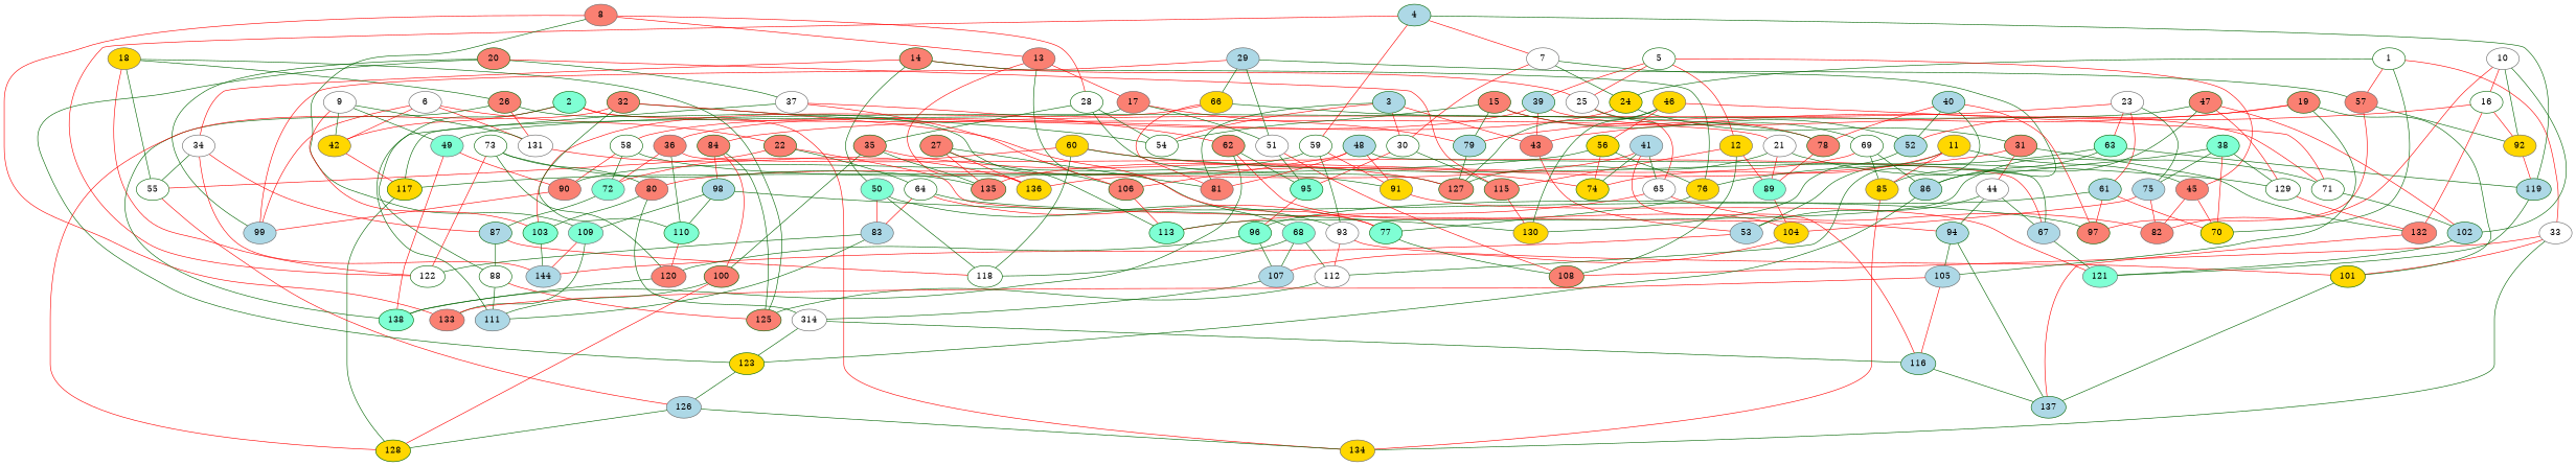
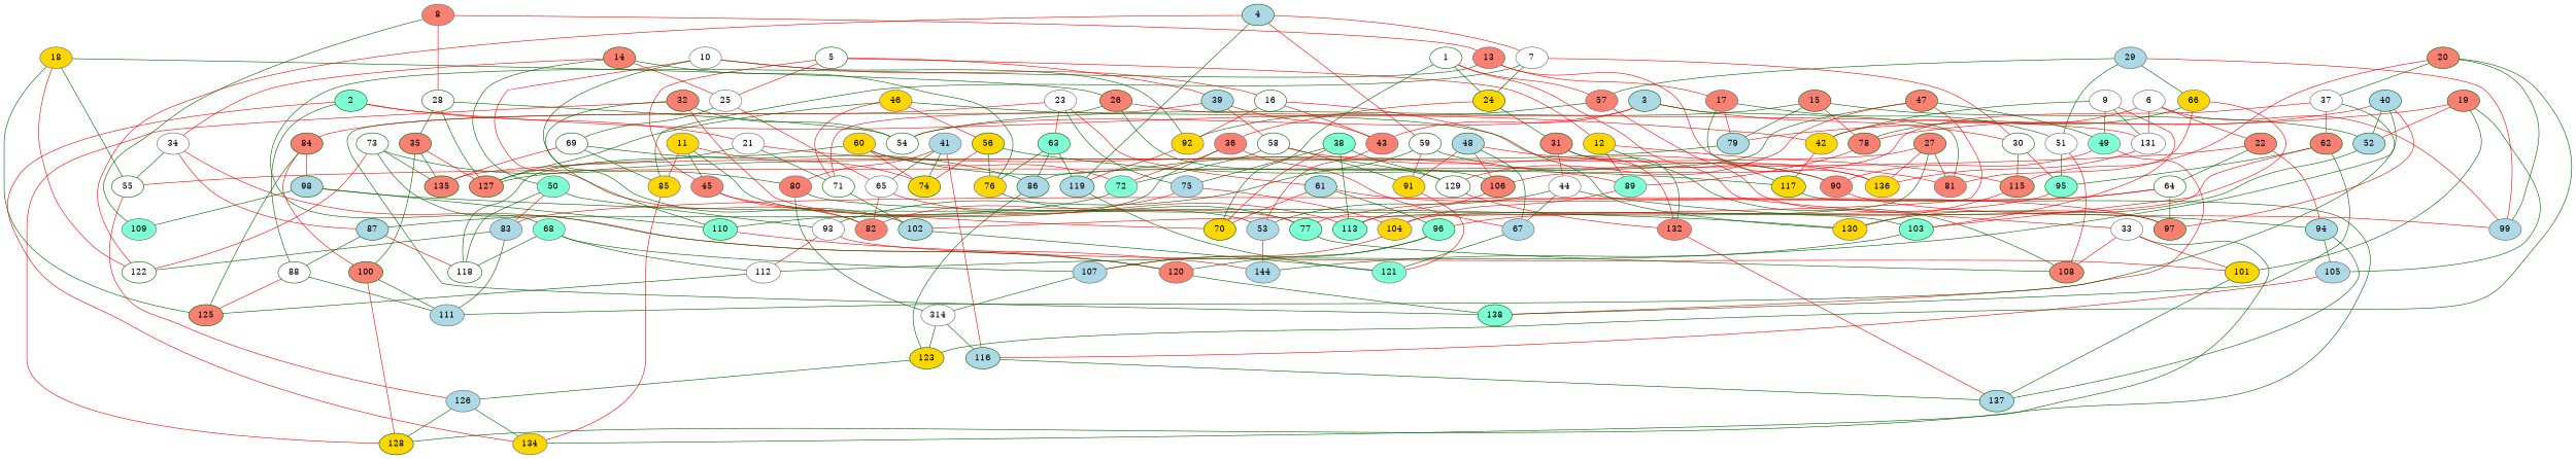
  graph {
    node [color=darkgreen fillcolor=salmon style=filled]
    edge [color=darkgreen]
    1 [fillcolor=white]
    24 [fillcolor=gold]
    33 [color=gray40 fillcolor=white]
    57 [color=gray40]
    70 [fillcolor=gold]
    31
    36 [color=gray40]
    134 [color=gray40 fillcolor=gold]
    108
    101 [fillcolor=gold]
    92 [color=gray40 fillcolor=gold]
    97
    2 [fillcolor=aquamarine]
    21 [color=gray40 fillcolor=white]
    42 [color=gray40 fillcolor=gold]
    88 [fillcolor=white]
    89 [color=gray40 fillcolor=aquamarine]
    71 [fillcolor=white]
    127
    117 [fillcolor=gold]
    125
    111 [color=gray40 fillcolor=lightblue]
    3 [fillcolor=lightblue]
    30 [fillcolor=white]
    43 [color=gray40]
    54 [fillcolor=white]
    81 [color=gray40]
    115
    95 [fillcolor=aquamarine]
    53 [color=gray40 fillcolor=lightblue]
    4 [fillcolor=lightblue]
    7 [color=gray40 fillcolor=white]
    59 [fillcolor=white]
    119 [fillcolor=lightblue]
    122 [fillcolor=white]
    85 [color=gray40 fillcolor=gold]
    91 [color=gray40 fillcolor=gold]
    90 [color=gray40]
    93 [color=gray40 fillcolor=white]
    121 [color=gray40 fillcolor=aquamarine]
    5 [fillcolor=white]
    12 [color=gray40 fillcolor=gold]
    25 [color=gray40 fillcolor=white]
    39 [fillcolor=lightblue]
    45 [color=gray40]
    65 [color=gray40 fillcolor=white]
    69 [fillcolor=white]
    58 [fillcolor=white]
    82 [color=gray40]
    6 [color=gray40 fillcolor=white]
    22
    99 [color=gray40 fillcolor=lightblue]
    131 [color=gray40 fillcolor=white]
    55 [fillcolor=white]
    64 [fillcolor=white]
    94 [fillcolor=lightblue]
    136 [color=gray40 fillcolor=gold]
    8 [color=gray40]
    13 [color=gray40]
    28 [fillcolor=white]
    109 [color=gray40 fillcolor=aquamarine]
-   133 [color=gray40]
    17 [color=gray40]
    68 [color=gray40 fillcolor=aquamarine]
    35
    n66 [color=gray40 fillcolor=lightblue label=144]
    9 [color=gray40 fillcolor=white]
    49 [color=gray40 fillcolor=aquamarine]
    103 [fillcolor=aquamarine]
    138 [fillcolor=aquamarine]
    10 [color=gray40 fillcolor=white]
    16 [fillcolor=white]
    102 [fillcolor=lightblue]
    132 [color=gray40]
    11 [color=gray40 fillcolor=gold]
    74 [fillcolor=gold]
    104 [color=gray40 fillcolor=gold]
    130 [color=gray40 fillcolor=gold]
    79 [fillcolor=lightblue]
    51 [color=gray40 fillcolor=white]
    112 [color=gray40 fillcolor=white]
    118 [fillcolor=white]
    107 [color=gray40 fillcolor=lightblue]
    14
    34 [color=gray40 fillcolor=white]
    50 [color=gray40 fillcolor=aquamarine]
    76 [color=gray40 fillcolor=gold]
    87 [fillcolor=lightblue]
    83 [color=gray40 fillcolor=lightblue]
    77 [fillcolor=aquamarine]
    15
    52 [fillcolor=lightblue]
    78
    137 [fillcolor=lightblue]
    128 [fillcolor=gold]
    18 [color=gray40 fillcolor=gold]
    26
    106
    126 [color=gray40 fillcolor=lightblue]
    19
    105 [color=gray40 fillcolor=lightblue]
    116 [fillcolor=lightblue]
    20
    37 [color=gray40 fillcolor=white]
    123 [fillcolor=gold]
    62
    23 [color=gray40 fillcolor=white]
    61 [fillcolor=lightblue]
    63 [fillcolor=aquamarine]
    75 [color=gray40 fillcolor=lightblue]
    84
    96 [fillcolor=aquamarine]
    86 [fillcolor=lightblue]
    100
    98 [fillcolor=lightblue]
    44 [color=gray40 fillcolor=white]
    110 [fillcolor=aquamarine]
    67 [color=gray40 fillcolor=lightblue]
    72 [color=gray40 fillcolor=aquamarine]
    113 [fillcolor=aquamarine]
    135
    27
    29 [color=gray40 fillcolor=lightblue]
    66 [color=gray40 fillcolor=gold]
    32
    120 [color=gray40]
    38 [fillcolor=aquamarine]
    129 [fillcolor=white]
    40 [fillcolor=lightblue]
    41 [color=gray40 fillcolor=lightblue]
    80 [color=gray40]
    n132 [color=gray40 fillcolor=white label=314]
    46 [color=gray40 fillcolor=gold]
    56 [fillcolor=gold]
    47
    48 [fillcolor=lightblue]
    60 [color=gray40 fillcolor=gold]
    73 [fillcolor=white]
    1 -- 24
    1 -- 33 [color=red]
    1 -- 57 [color=red]
    1 -- 70
    24 -- 31
    24 -- 36 [color=red]
    33 -- 134
    33 -- 108 [color=red]
    33 -- 101 [color=red]
    57 -- 92
    57 -- 97 [color=red]
    31 -- 136 [color=red]
    31 -- 132
    31 -- 44 [color=red]
    36 -- 110
    36 -- 67 [color=red]
    36 -- 72 [color=red]
    101 -- 137
    92 -- 119 [color=red]
    2 -- 134 [color=red]
    2 -- 21 [color=red]
    2 -- 42 [color=red]
    2 -- 88
    21 -- 89 [color=red]
    21 -- 71
    21 -- 127
    42 -- 117 [color=red]
    88 -- 125 [color=red]
    88 -- 111
    89 -- 104 [color=red]
    71 -- 102
    117 -- 128
    3 -- 30 [color=red]
    3 -- 43 [color=red]
    3 -- 54 [color=red]
    3 -- 81
    30 -- 115
    30 -- 95 [color=red]
    43 -- 53 [color=red]
    115 -- 130 [color=red]
    95 -- 96 [color=red]
    53 -- n66 [color=red]
    4 -- 7 [color=red]
    4 -- 59 [color=red]
    4 -- 119
    4 -- 122 [color=red]
    7 -- 24
    7 -- 30 [color=red]
    7 -- 85
    59 -- 91 [color=red]
    59 -- 90
    59 -- 93
    119 -- 121
    85 -- 134 [color=red]
    91 -- 121 [color=red]
    90 -- 99 [color=red]
    93 -- 101 [color=red]
    93 -- 112 [color=red]
    5 -- 12 [color=red]
    5 -- 25 [color=red]
    5 -- 39 [color=red]
    5 -- 45 [color=red]
    12 -- 108
    12 -- 89 [color=red]
    12 -- 115 [color=red]
    25 -- 65 [color=red]
    25 -- 69
    39 -- 71 [color=red]
    39 -- 43 [color=red]
    39 -- 58 [color=red]
    45 -- 70 [color=red]
    45 -- 82 [color=red]
    65 -- 82 [color=red]
    65 -- 113 [color=red]
    69 -- 85
    69 -- 86
    69 -- 135 [color=red]
    58 -- 91
    58 -- 90 [color=red]
    58 -- 72
    6 -- 42 [color=red]
    6 -- 22 [color=red]
    6 -- 99 [color=red]
    6 -- 131 [color=red]
    22 -- 55 [color=red]
    22 -- 64
    22 -- 94 [color=red]
    131 -- 136 [color=red]
    55 -- 126 [color=red]
    64 -- 97
    64 -- 83 [color=red]
    64 -- 77 [color=red]
    94 -- 137
    94 -- 105
    8 -- 13 [color=red]
    8 -- 28 [color=red]
    8 -- 109
-   8 -- 133 [color=red]
    13 -- 136 [color=red]
    13 -- 17 [color=red]
    13 -- 68
    28 -- 127
    28 -- 54
    28 -- 35
-   109 -- 133
-   109 -- n66 [color=red]
    17 -- 117
    17 -- 79 [color=red]
    17 -- 51
    68 -- 112
    68 -- 118
    68 -- 107
    35 -- 127 [color=red]
    35 -- 100
    35 -- 135
    9 -- 42
    9 -- 131
    9 -- 49
    9 -- 103 [color=red]
    49 -- 90 [color=red]
    49 -- 138 [color=red]
    103 -- n66
    10 -- 92
    10 -- 82 [color=red]
    10 -- 16 [color=red]
    10 -- 102
    16 -- 92 [color=red]
    16 -- 43 [color=red]
    16 -- 132 [color=red]
    102 -- 121
    132 -- 137 [color=red]
    11 -- 53
    11 -- 85 [color=red]
    11 -- 45
    11 -- 74 [color=red]
    104 -- 107 [color=red]
    79 -- 127
    51 -- 108 [color=red]
    51 -- 95
    112 -- 125
    107 -- n132
    14 -- 25 [color=red]
    14 -- 34 [color=red]
    14 -- 50
    14 -- 76
    34 -- 55
    34 -- n66 [color=red]
    34 -- 87 [color=red]
    50 -- 93
    50 -- 118
    50 -- 83 [color=red]
    76 -- 77
    87 -- 88
    87 -- 118 [color=red]
    83 -- 111
    83 -- 122
    77 -- 108
    15 -- 54
    15 -- 79
    15 -- 52
    15 -- 78 [color=red]
    52 -- 130
    78 -- 89 [color=red]
    18 -- 125
    18 -- 122 [color=red]
    18 -- 55
    18 -- 26
    26 -- 131 [color=red]
    26 -- 138
    26 -- 106
    106 -- 113 [color=red]
    126 -- 134
    126 -- 128
    19 -- 101
    19 -- 79 [color=red]
    19 -- 52 [color=red]
    19 -- 105
-   105 -- 133 [color=red]
    105 -- 116 [color=red]
    116 -- 137
    20 -- 115 [color=red]
    20 -- 99
    20 -- 37
    20 -- 123
    37 -- 111
    37 -- 106 [color=red]
    37 -- 62 [color=red]
    123 -- 126
    62 -- 95
    62 -- 138
    62 -- 104 [color=red]
    23 -- 61 [color=red]
    23 -- 63 [color=red]
    23 -- 75
    23 -- 84 [color=red]
    61 -- 70 [color=red]
    61 -- 97 [color=red]
    61 -- 96
    63 -- 119
    63 -- 76
    63 -- 86
    75 -- 82 [color=red]
    75 -- 104 [color=red]
    84 -- 125
    84 -- 100 [color=red]
    84 -- 98 [color=red]
    96 -- 107
    96 -- 120
    86 -- 123
    100 -- 111
    100 -- 128 [color=red]
    98 -- 109
    98 -- 130
    98 -- 110
    44 -- 53
    44 -- 94
    44 -- 67
    110 -- 120 [color=red]
    67 -- 121
    72 -- 87
    27 -- 81
    27 -- 136 [color=red]
    27 -- 113
    27 -- 135 [color=red]
    29 -- 57
    29 -- 99 [color=red]
    29 -- 51
    29 -- 66
    66 -- 81 [color=red]
    66 -- 103 [color=red]
    66 -- 78
    32 -- 54
    32 -- 77 [color=red]
    32 -- 128 [color=red]
    32 -- 110
    120 -- 138
    38 -- 70 [color=red]
    38 -- 75
    38 -- 113
    38 -- 129
    129 -- 132 [color=red]
    40 -- 97 [color=red]
    40 -- 112
    40 -- 52
    40 -- 78 [color=red]
    41 -- 65
    41 -- 74
    41 -- 116 [color=red]
    41 -- 80 [color=red]
    80 -- 103
    80 -- n132
    n132 -- 116
    n132 -- 123
    46 -- 71 [color=red]
    46 -- 127
    46 -- 130
    46 -- 56 [color=red]
    56 -- 117
    56 -- 74 [color=red]
    56 -- 76
    47 -- 49
    47 -- 102 [color=red]
    47 -- 86
    47 -- 129 [color=red]
    48 -- 81 [color=red]
    48 -- 91 [color=red]
    48 -- 106 [color=red]
    48 -- 67
    60 -- 74 [color=red]
    60 -- 118
    60 -- 72 [color=red]
    60 -- 129
    73 -- 122 [color=red]
    73 -- 135
    73 -- 120
    73 -- 80
  }
